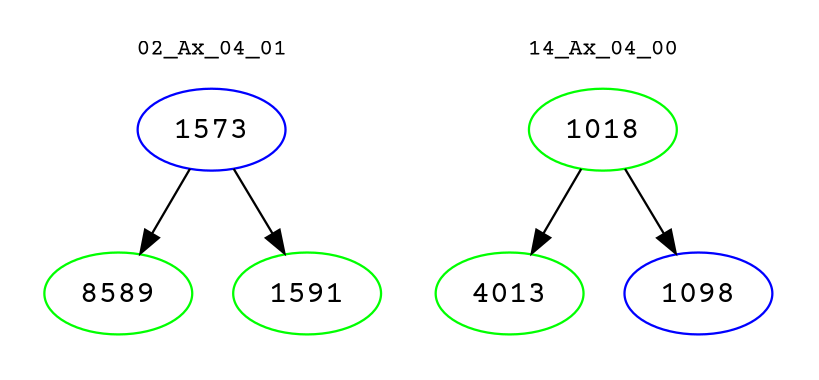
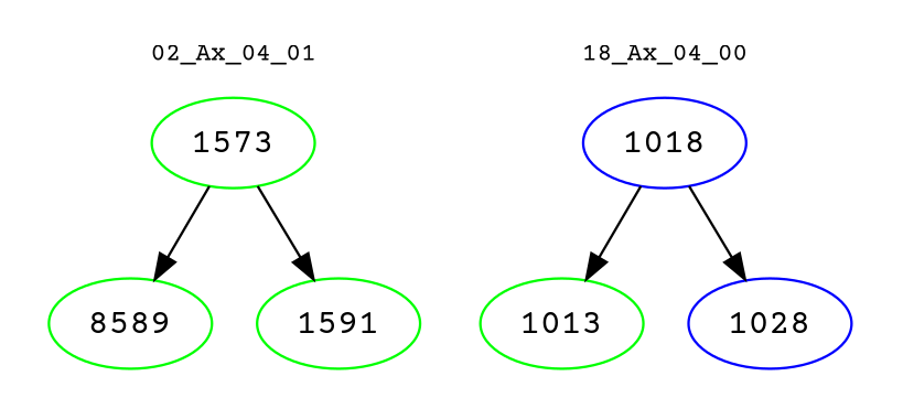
  digraph {
    fontname="Courier Prime"
    node [color=blue fontname="Courier Prime"]
    edge [color=black fontname="Courier Prime"]
-   n1 [label=1573]
+   n1 [color=green label=1573]
    n2 [color=green label=8589]
    n3 [color=green label=1591]
-   n4 [color=green label=1018]
-   n5 [color=green label=4013]
-   n6 [label=1098]
+   n4 [label=1018]
+   n5 [color=green label=1013]
+   n6 [label=1028]
    subgraph cluster_1 {
      color=white
      fontsize=10
      label="02_Ax_04_01"
      n1
      n2
      n3
    }
    subgraph cluster_2 {
      color=white
      fontsize=10
-     label="14_Ax_04_00"
+     label="18_Ax_04_00"
      n4
      n5
      n6
    }
    n1 -> n2
    n1 -> n3
    n4 -> n5
    n4 -> n6
  }
